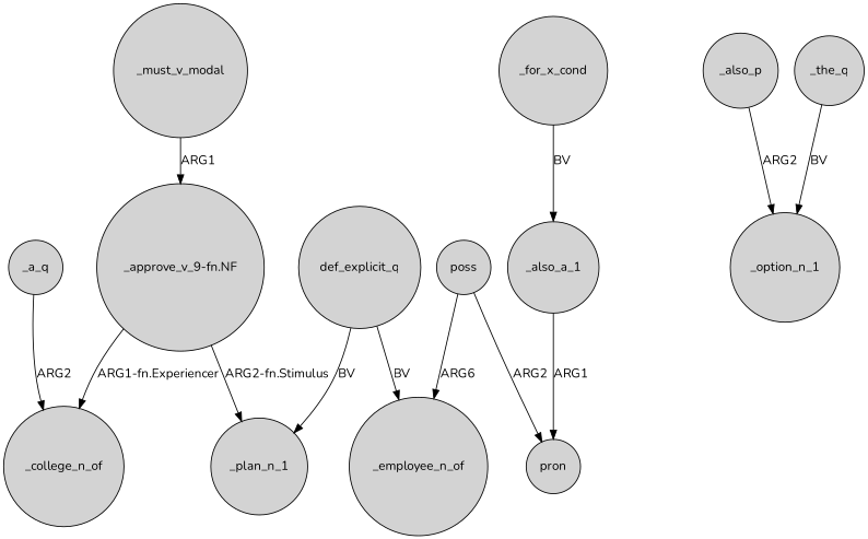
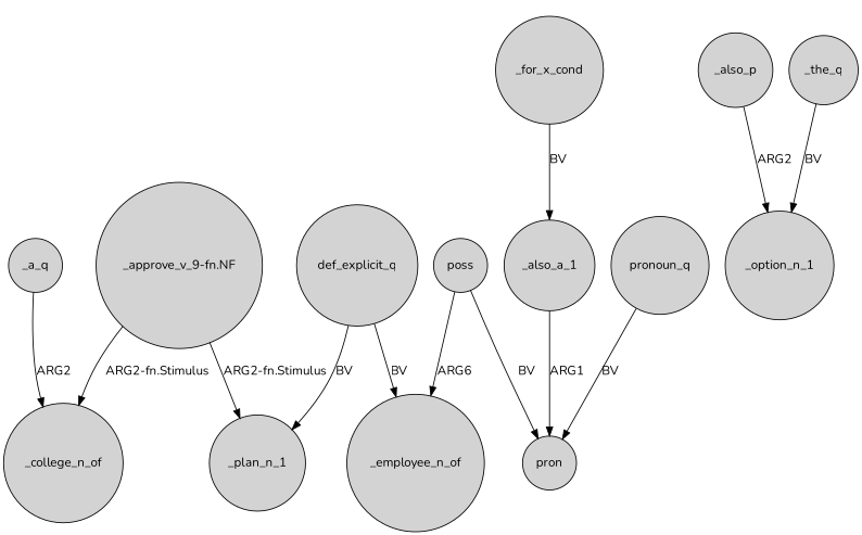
  digraph {
    fontname=Nunito
    node [fontname=Nunito shape=circle style=filled]
    edge [fontname=Nunito]
    poss
    _employee_n_of
    pron
    n4 [label=_also_p]
    _option_n_1
    n6 [label="_approve_v_9-fn.NF"]
-   _must_v_modal
    _college_n_of
    _plan_n_1
    _for_x_cond
    _also_a_1
    _the_q
    def_explicit_q
    _a_q
+   pronoun_q
    poss -> _employee_n_of [label=ARG6]
-   poss -> pron [label=ARG2]
+   poss -> pron [label=BV]
    n4 -> _option_n_1 [label=ARG2]
-   n6 -> _college_n_of [label="ARG1-fn.Experiencer"]
+   n6 -> _college_n_of [label="ARG2-fn.Stimulus"]
    n6 -> _plan_n_1 [label="ARG2-fn.Stimulus"]
-   _must_v_modal -> n6 [label=ARG1]
    _for_x_cond -> _also_a_1 [label=BV]
    _also_a_1 -> pron [label=ARG1]
    _the_q -> _option_n_1 [label=BV]
    def_explicit_q -> _employee_n_of [label=BV]
    def_explicit_q -> _plan_n_1 [label=BV]
    _a_q -> _college_n_of [label=ARG2]
+   pronoun_q -> pron [label=BV]
  }
